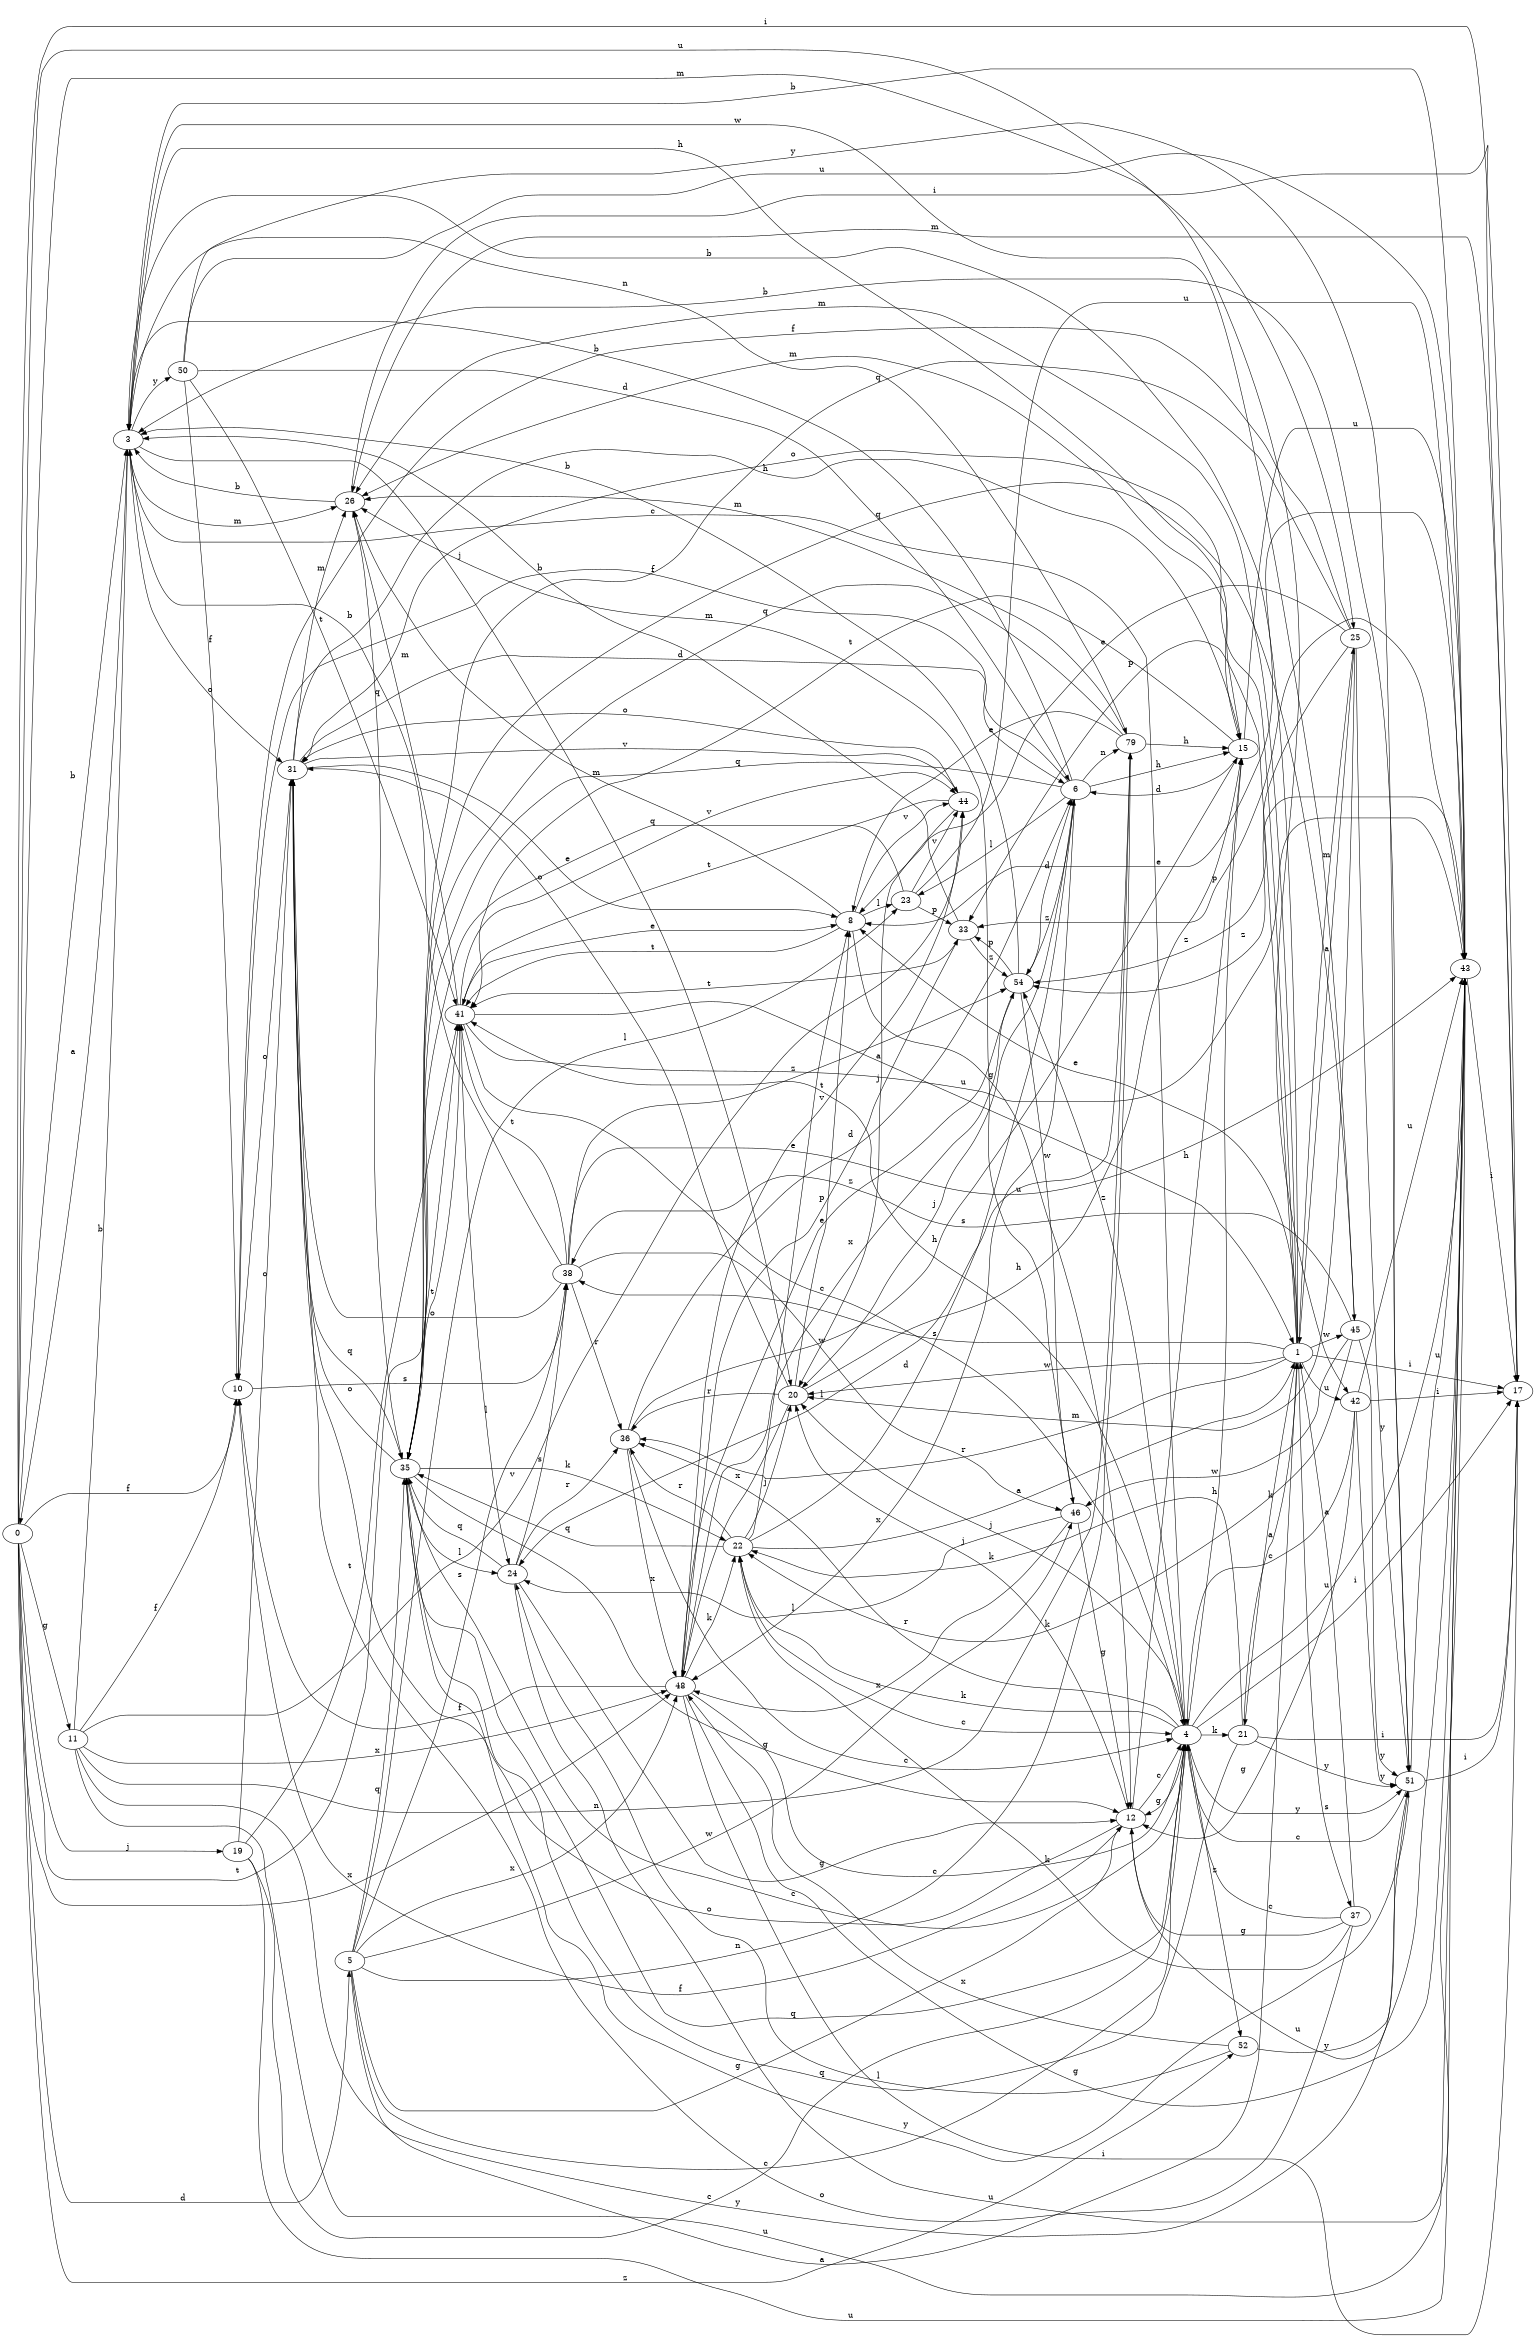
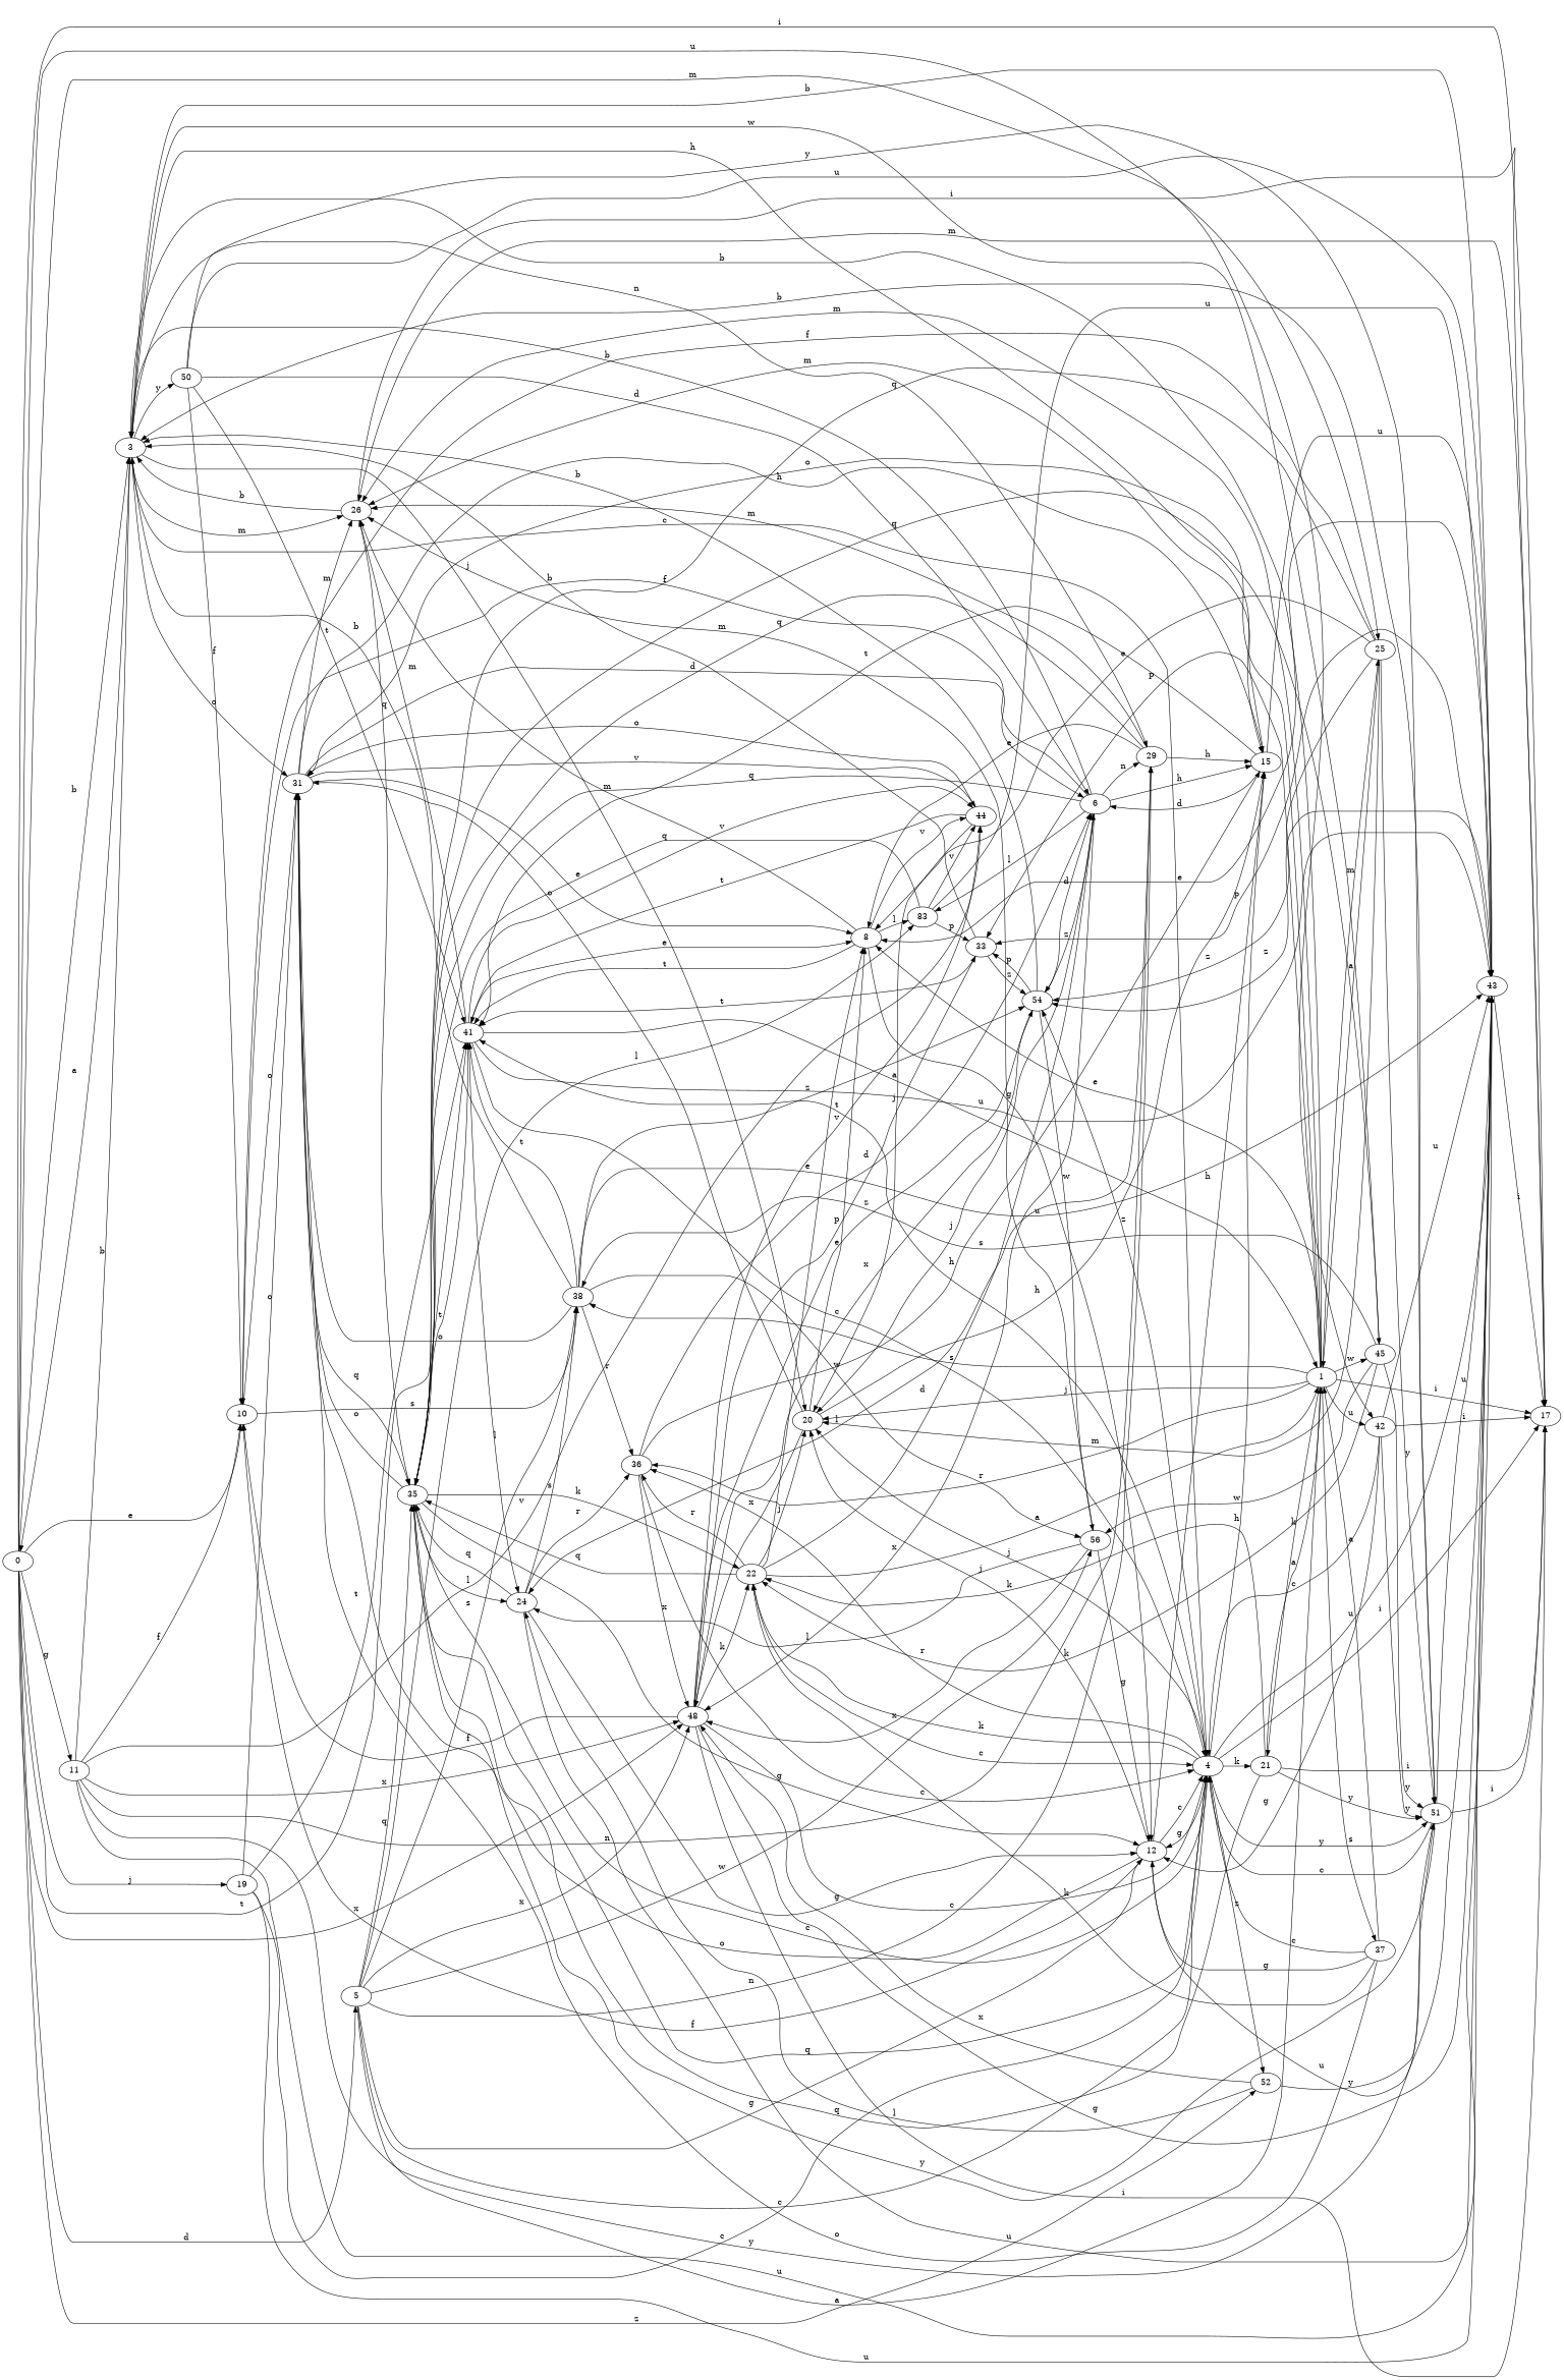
  strict digraph {
    rankdir=LR
    0
    3
    5
    10
    11
    17
    19
    25
    41
    42
    48
    52
    20
    26
    31
    45
    4
    15
-   29 [label=79]
+   29
    50
    1
    38
    12
    35
-   23
-   46
+   23 [label=83]
+   46 [label=56]
    43
    51
    44
    8
    54
    24
    33
    22
    21
    36
    37
    6
    0 -> 3 [label=b]
    0 -> 5 [label=d]
-   0 -> 10 [label=f]
+   0 -> 10 [label=e]
    0 -> 11 [label=g]
    0 -> 17 [label=i]
    0 -> 19 [label=j]
    0 -> 25 [label=m]
    0 -> 41 [label=t]
    0 -> 42 [label=u]
    0 -> 48 [label=x]
    0 -> 52 [label=z]
    3 -> 0 [label=a]
    3 -> 20 [label=j]
    3 -> 26 [label=m]
    3 -> 31 [label=o]
    3 -> 45 [label=w]
    3 -> 4 [label=c]
    3 -> 15 [label=h]
    3 -> 29 [label=n]
    3 -> 50 [label=y]
    5 -> 48 [label=x]
    5 -> 4 [label=c]
    5 -> 29 [label=n]
    5 -> 1 [label=a]
    5 -> 38 [label=s]
    5 -> 12 [label=g]
    5 -> 35 [label=q]
    5 -> 23 [label=l]
    5 -> 46 [label=w]
    10 -> 31 [label=o]
    10 -> 38 [label=s]
    11 -> 3 [label=b]
    11 -> 10 [label=f]
    11 -> 48 [label=x]
    11 -> 29 [label=n]
    11 -> 43 [label=u]
    11 -> 51 [label=y]
    11 -> 44 [label=v]
    17 -> 26 [label=m]
    19 -> 41 [label=t]
    19 -> 31 [label=o]
    19 -> 4 [label=c]
    19 -> 43 [label=u]
    25 -> 10 [label=f]
    25 -> 20 [label=m]
    25 -> 1 [label=a]
    25 -> 35 [label=q]
    25 -> 51 [label=y]
    25 -> 8 [label=e]
    25 -> 54 [label=z]
    41 -> 26 [label=m]
    41 -> 4 [label=c]
    41 -> 1 [label=a]
    41 -> 43 [label=u]
    41 -> 44 [label=v]
    41 -> 8 [label=e]
    41 -> 24 [label=l]
    42 -> 17 [label=i]
    42 -> 4 [label=c]
    42 -> 12 [label=g]
    42 -> 43 [label=u]
    42 -> 51 [label=y]
    48 -> 10 [label=f]
    48 -> 17 [label=i]
    48 -> 4 [label=c]
    48 -> 43 [label=g]
    48 -> 44 [label=v]
    48 -> 54 [label=z]
    48 -> 33 [label=p]
    48 -> 22 [label=k]
    52 -> 48 [label=x]
    52 -> 51 [label=y]
    52 -> 24 [label=l]
    20 -> 48 [label=x]
    20 -> 31 [label=o]
    20 -> 15 [label=h]
    20 -> 8 [label=e]
-   20 -> 36 [label=r]
    26 -> 3 [label=b]
    26 -> 17 [label=i]
    26 -> 35 [label=q]
    31 -> 26 [label=m]
    31 -> 15 [label=h]
    31 -> 35 [label=q]
    31 -> 44 [label=v]
    31 -> 8 [label=e]
    31 -> 6 [label=d]
    45 -> 38 [label=s]
    45 -> 35 [label=q]
    45 -> 46 [label=w]
    45 -> 51 [label=y]
    45 -> 22 [label=k]
    4 -> 17 [label=i]
    4 -> 41 [label=t]
    4 -> 52 [label=z]
    4 -> 20 [label=j]
    4 -> 15 [label=h]
    4 -> 12 [label=g]
    4 -> 35 [label=q]
    4 -> 43 [label=u]
    4 -> 51 [label=y]
    4 -> 54 [label=z]
    4 -> 22 [label=k]
    4 -> 21 [label=k]
    4 -> 36 [label=r]
    15 -> 41 [label=t]
    15 -> 26 [label=m]
    15 -> 43 [label=u]
    15 -> 6 [label=d]
    29 -> 26 [label=m]
    29 -> 15 [label=h]
    29 -> 35 [label=q]
    29 -> 8 [label=e]
    29 -> 24 [label=l]
    50 -> 10 [label=f]
    50 -> 41 [label=t]
    50 -> 43 [label=u]
    50 -> 51 [label=y]
    50 -> 6 [label=d]
    1 -> 3 [label=b]
    1 -> 17 [label=i]
    1 -> 25 [label=m]
    1 -> 42 [label=u]
-   1 -> 20 [label=w]
+   1 -> 20 [label=j]
    1 -> 26 [label=m]
    1 -> 31 [label=o]
    1 -> 45 [label=w]
    1 -> 38 [label=s]
    1 -> 8 [label=e]
    1 -> 33 [label=p]
    1 -> 21 [label=k]
    1 -> 36 [label=r]
    1 -> 37 [label=s]
    38 -> 3 [label=b]
    38 -> 41 [label=t]
    38 -> 31 [label=o]
    38 -> 46 [label=w]
    38 -> 43 [label=u]
    38 -> 54 [label=z]
    38 -> 36 [label=r]
    12 -> 10 [label=f]
    12 -> 20 [label=j]
    12 -> 31 [label=o]
    12 -> 4 [label=c]
    12 -> 15 [label=h]
    12 -> 43 [label=u]
    35 -> 41 [label=t]
    35 -> 31 [label=o]
    35 -> 4 [label=c]
    35 -> 12 [label=g]
    35 -> 24 [label=l]
    35 -> 22 [label=k]
    23 -> 35 [label=q]
    23 -> 43 [label=u]
    23 -> 44 [label=v]
    23 -> 33 [label=p]
    46 -> 48 [label=x]
    46 -> 26 [label=m]
    46 -> 12 [label=g]
    46 -> 24 [label=l]
    43 -> 3 [label=b]
    43 -> 17 [label=i]
    43 -> 8 [label=e]
    43 -> 54 [label=z]
    43 -> 33 [label=p]
    51 -> 3 [label=b]
    51 -> 17 [label=i]
    51 -> 4 [label=c]
    51 -> 35 [label=y]
    51 -> 43 [label=u]
    44 -> 41 [label=t]
    44 -> 20 [label=j]
    44 -> 31 [label=o]
    8 -> 41 [label=t]
    8 -> 26 [label=m]
    8 -> 12 [label=g]
    8 -> 23 [label=l]
    8 -> 44 [label=v]
    54 -> 3 [label=b]
    54 -> 48 [label=x]
    54 -> 46 [label=w]
    54 -> 33 [label=p]
    54 -> 6 [label=d]
    24 -> 38 [label=s]
    24 -> 12 [label=g]
    24 -> 35 [label=q]
    24 -> 43 [label=u]
    24 -> 36 [label=r]
    33 -> 3 [label=b]
    33 -> 41 [label=t]
    33 -> 54 [label=z]
    22 -> 20 [label=j]
    22 -> 4 [label=c]
    22 -> 1 [label=a]
    22 -> 35 [label=q]
    22 -> 8 [label=e]
    22 -> 36 [label=r]
    22 -> 6 [label=d]
    21 -> 17 [label=i]
    21 -> 1 [label=a]
    21 -> 35 [label=q]
    21 -> 51 [label=y]
    21 -> 22 [label=k]
    36 -> 48 [label=x]
    36 -> 4 [label=c]
    36 -> 15 [label=h]
    36 -> 6 [label=d]
    37 -> 31 [label=o]
    37 -> 4 [label=c]
    37 -> 1 [label=a]
    37 -> 12 [label=g]
    37 -> 22 [label=k]
    6 -> 3 [label=b]
    6 -> 10 [label=f]
    6 -> 48 [label=x]
    6 -> 20 [label=j]
    6 -> 15 [label=h]
    6 -> 29 [label=n]
    6 -> 35 [label=q]
    6 -> 23 [label=l]
    6 -> 54 [label=z]
  }
